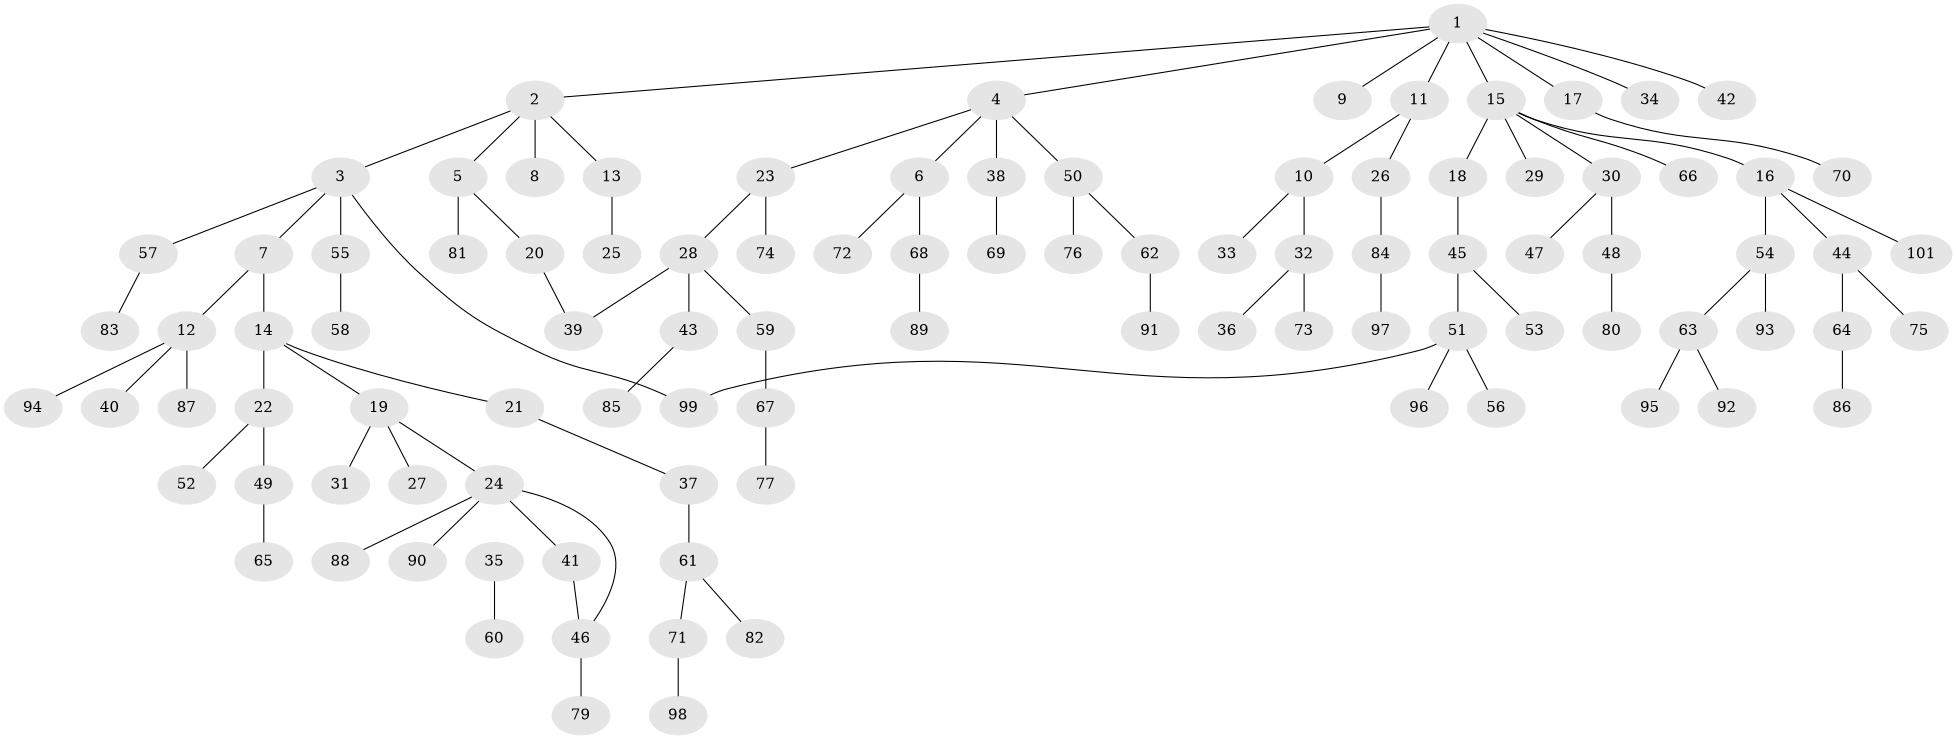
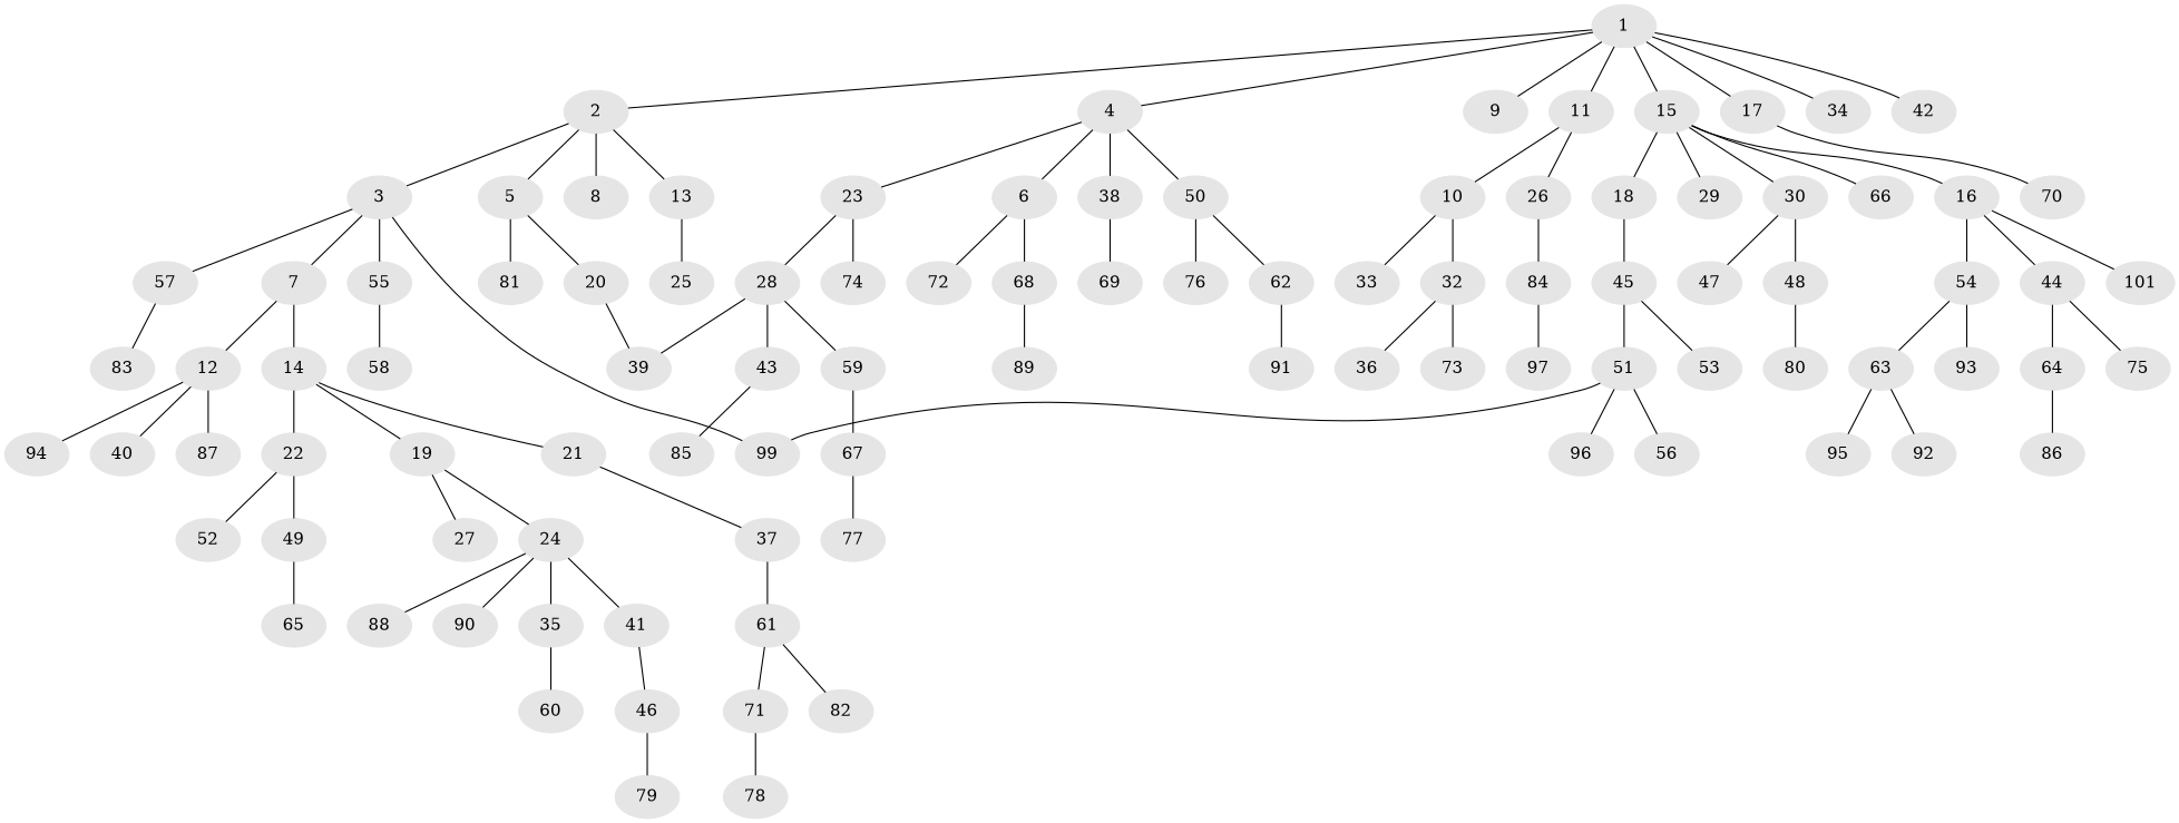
  graph {
    node [color=gray90 style=filled]
    1
    2
    4
    9
    11
    15
    17
    34
    42
    3
    5
    8
    13
    6
    23
    38
    50
    10
    26
    16
    18
    29
    30
    66
    70
    7
    55
    99
    57
    20
    81
    25
    12
    14
    58
    68
    72
    28
    74
    69
    62
    76
    39
    32
    33
    89
    40
    87
    94
    19
    21
    22
    36
    73
    84
    83
    24
-   31
    27
    37
    49
    52
    44
    n64 [label=101]
    54
    45
    47
    48
    64
    75
    51
    53
    35
    41
    88
    90
    61
    65
    43
    59
    60
    46
    97
    85
    67
    63
    93
    80
    71
    82
    79
    86
    56
    96
    91
    92
    95
    77
-   98
+   98 [label=78]
    1 -- 2
    1 -- 4
    1 -- 9
    1 -- 11
    1 -- 15
    1 -- 17
    1 -- 34
    1 -- 42
    2 -- 3
    2 -- 5
    2 -- 8
    2 -- 13
    4 -- 6
    4 -- 23
    4 -- 38
    4 -- 50
    11 -- 10
    11 -- 26
    15 -- 16
    15 -- 18
    15 -- 29
    15 -- 30
    15 -- 66
    17 -- 70
    3 -- 7
    3 -- 55
    3 -- 99
    3 -- 57
    5 -- 20
    5 -- 81
    13 -- 25
    6 -- 68
    6 -- 72
    23 -- 28
    23 -- 74
    38 -- 69
    50 -- 62
    50 -- 76
    10 -- 32
    10 -- 33
    26 -- 84
    16 -- 44
    16 -- n64
    16 -- 54
    18 -- 45
    30 -- 47
    30 -- 48
    7 -- 12
    7 -- 14
    55 -- 58
    57 -- 83
    20 -- 39
    12 -- 40
    12 -- 87
    12 -- 94
    14 -- 19
    14 -- 21
    14 -- 22
    68 -- 89
    28 -- 39
    28 -- 43
    28 -- 59
    62 -- 91
    32 -- 36
    32 -- 73
    19 -- 24
-   19 -- 31
    19 -- 27
    21 -- 37
    22 -- 49
    22 -- 52
    84 -- 97
-   24 -- 46
+   24 -- 35
    24 -- 41
    24 -- 88
    24 -- 90
    37 -- 61
    49 -- 65
    44 -- 64
    44 -- 75
    54 -- 63
    54 -- 93
    45 -- 51
    45 -- 53
    48 -- 80
    64 -- 86
    51 -- 99
    51 -- 56
    51 -- 96
    35 -- 60
    41 -- 46
    61 -- 71
    61 -- 82
    43 -- 85
    59 -- 67
    46 -- 79
    67 -- 77
    63 -- 92
    63 -- 95
    71 -- 98
  }
